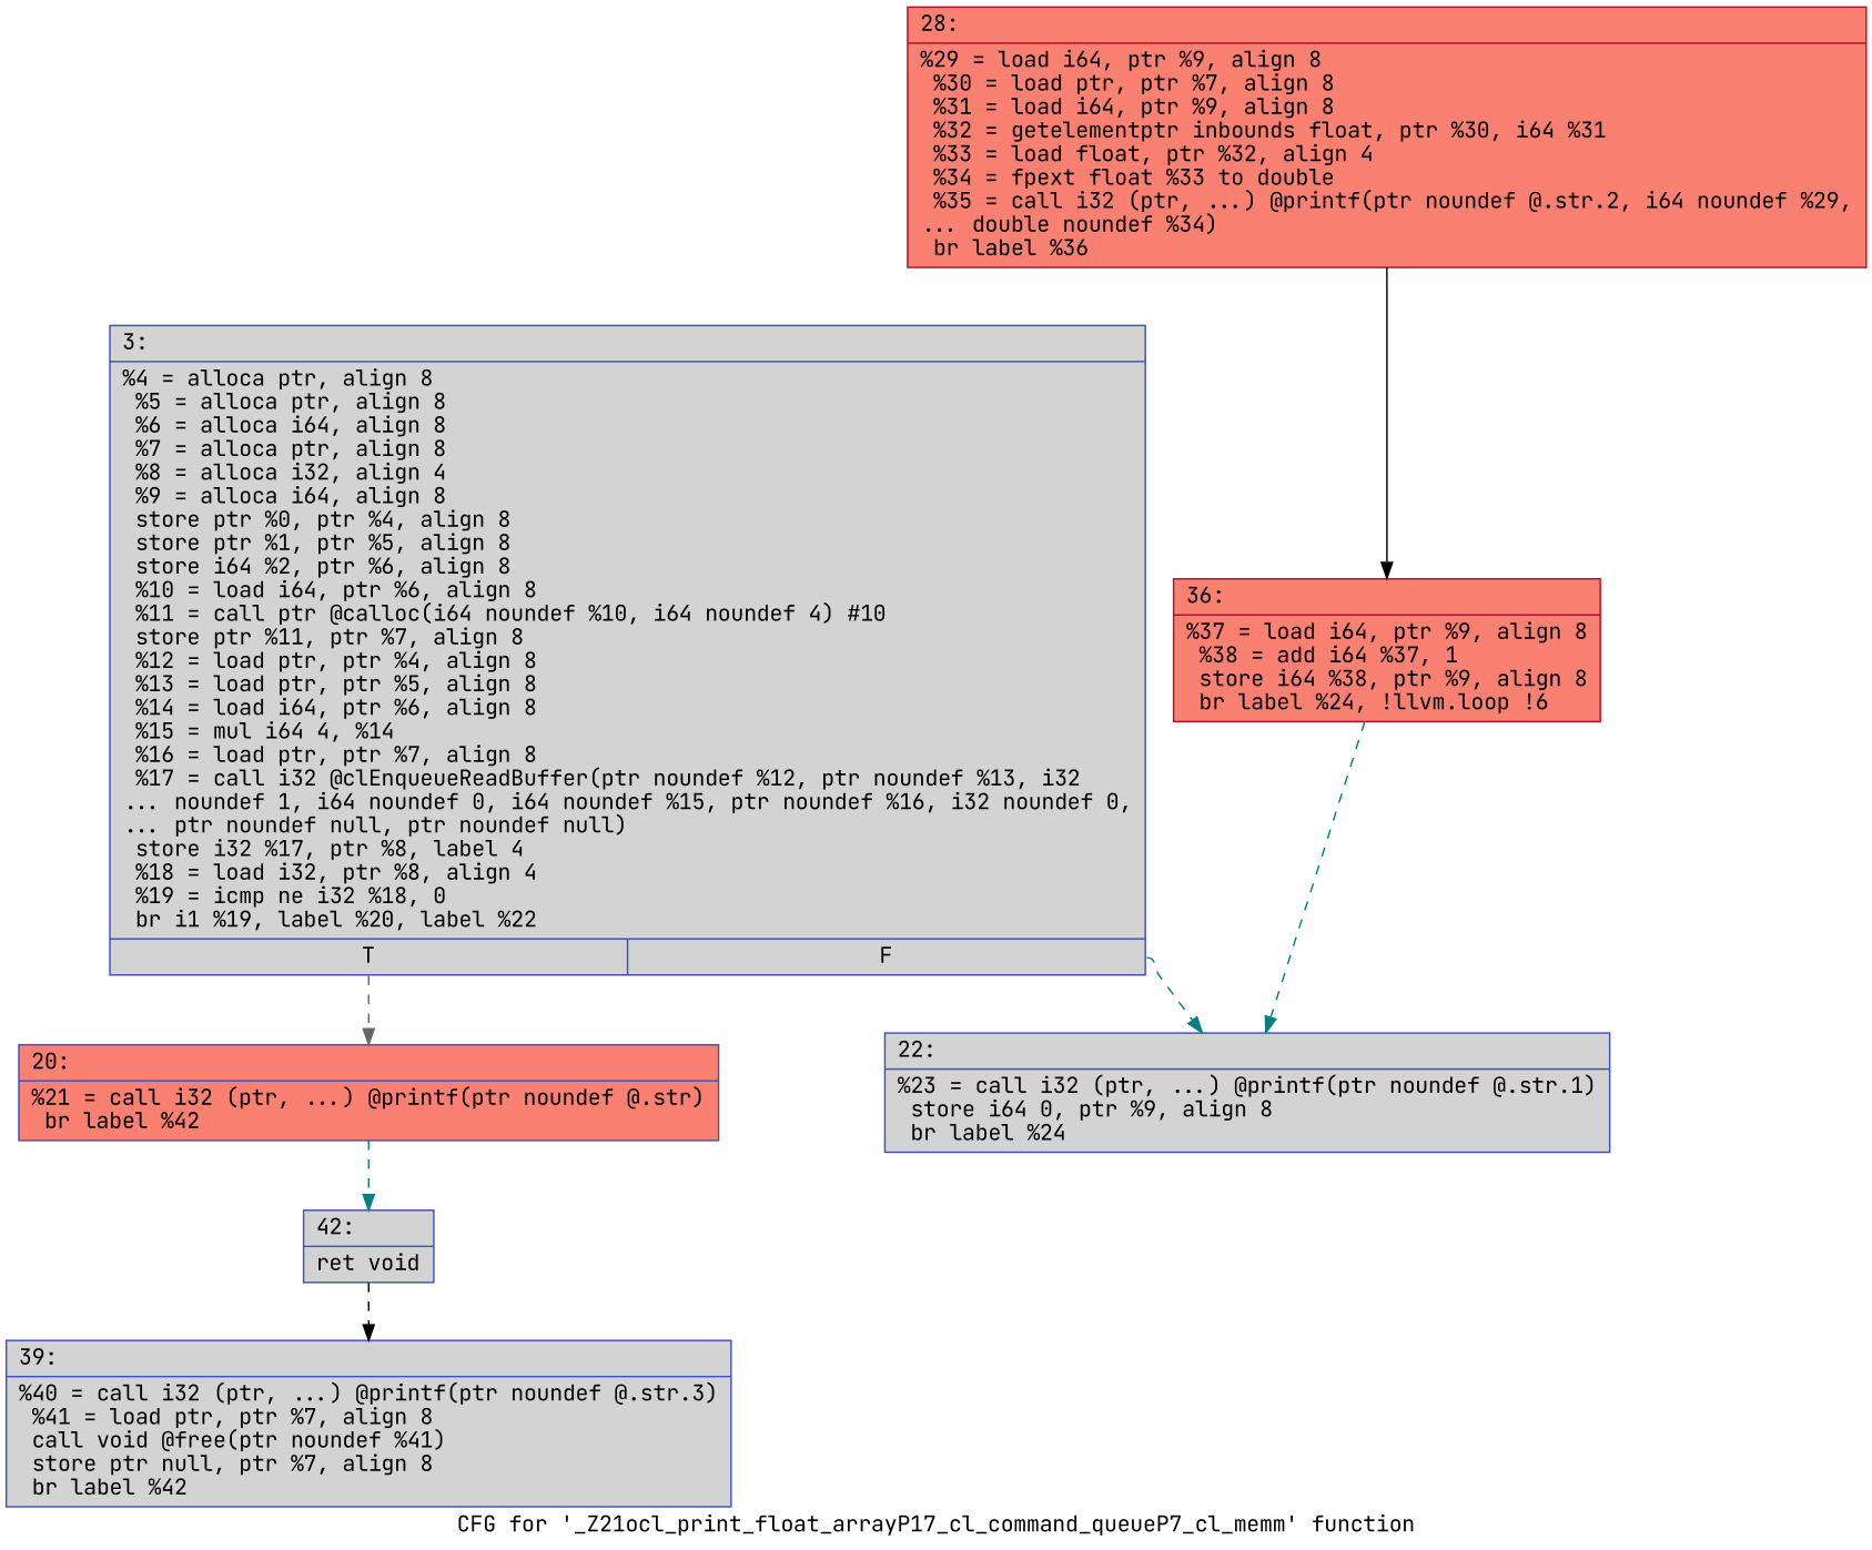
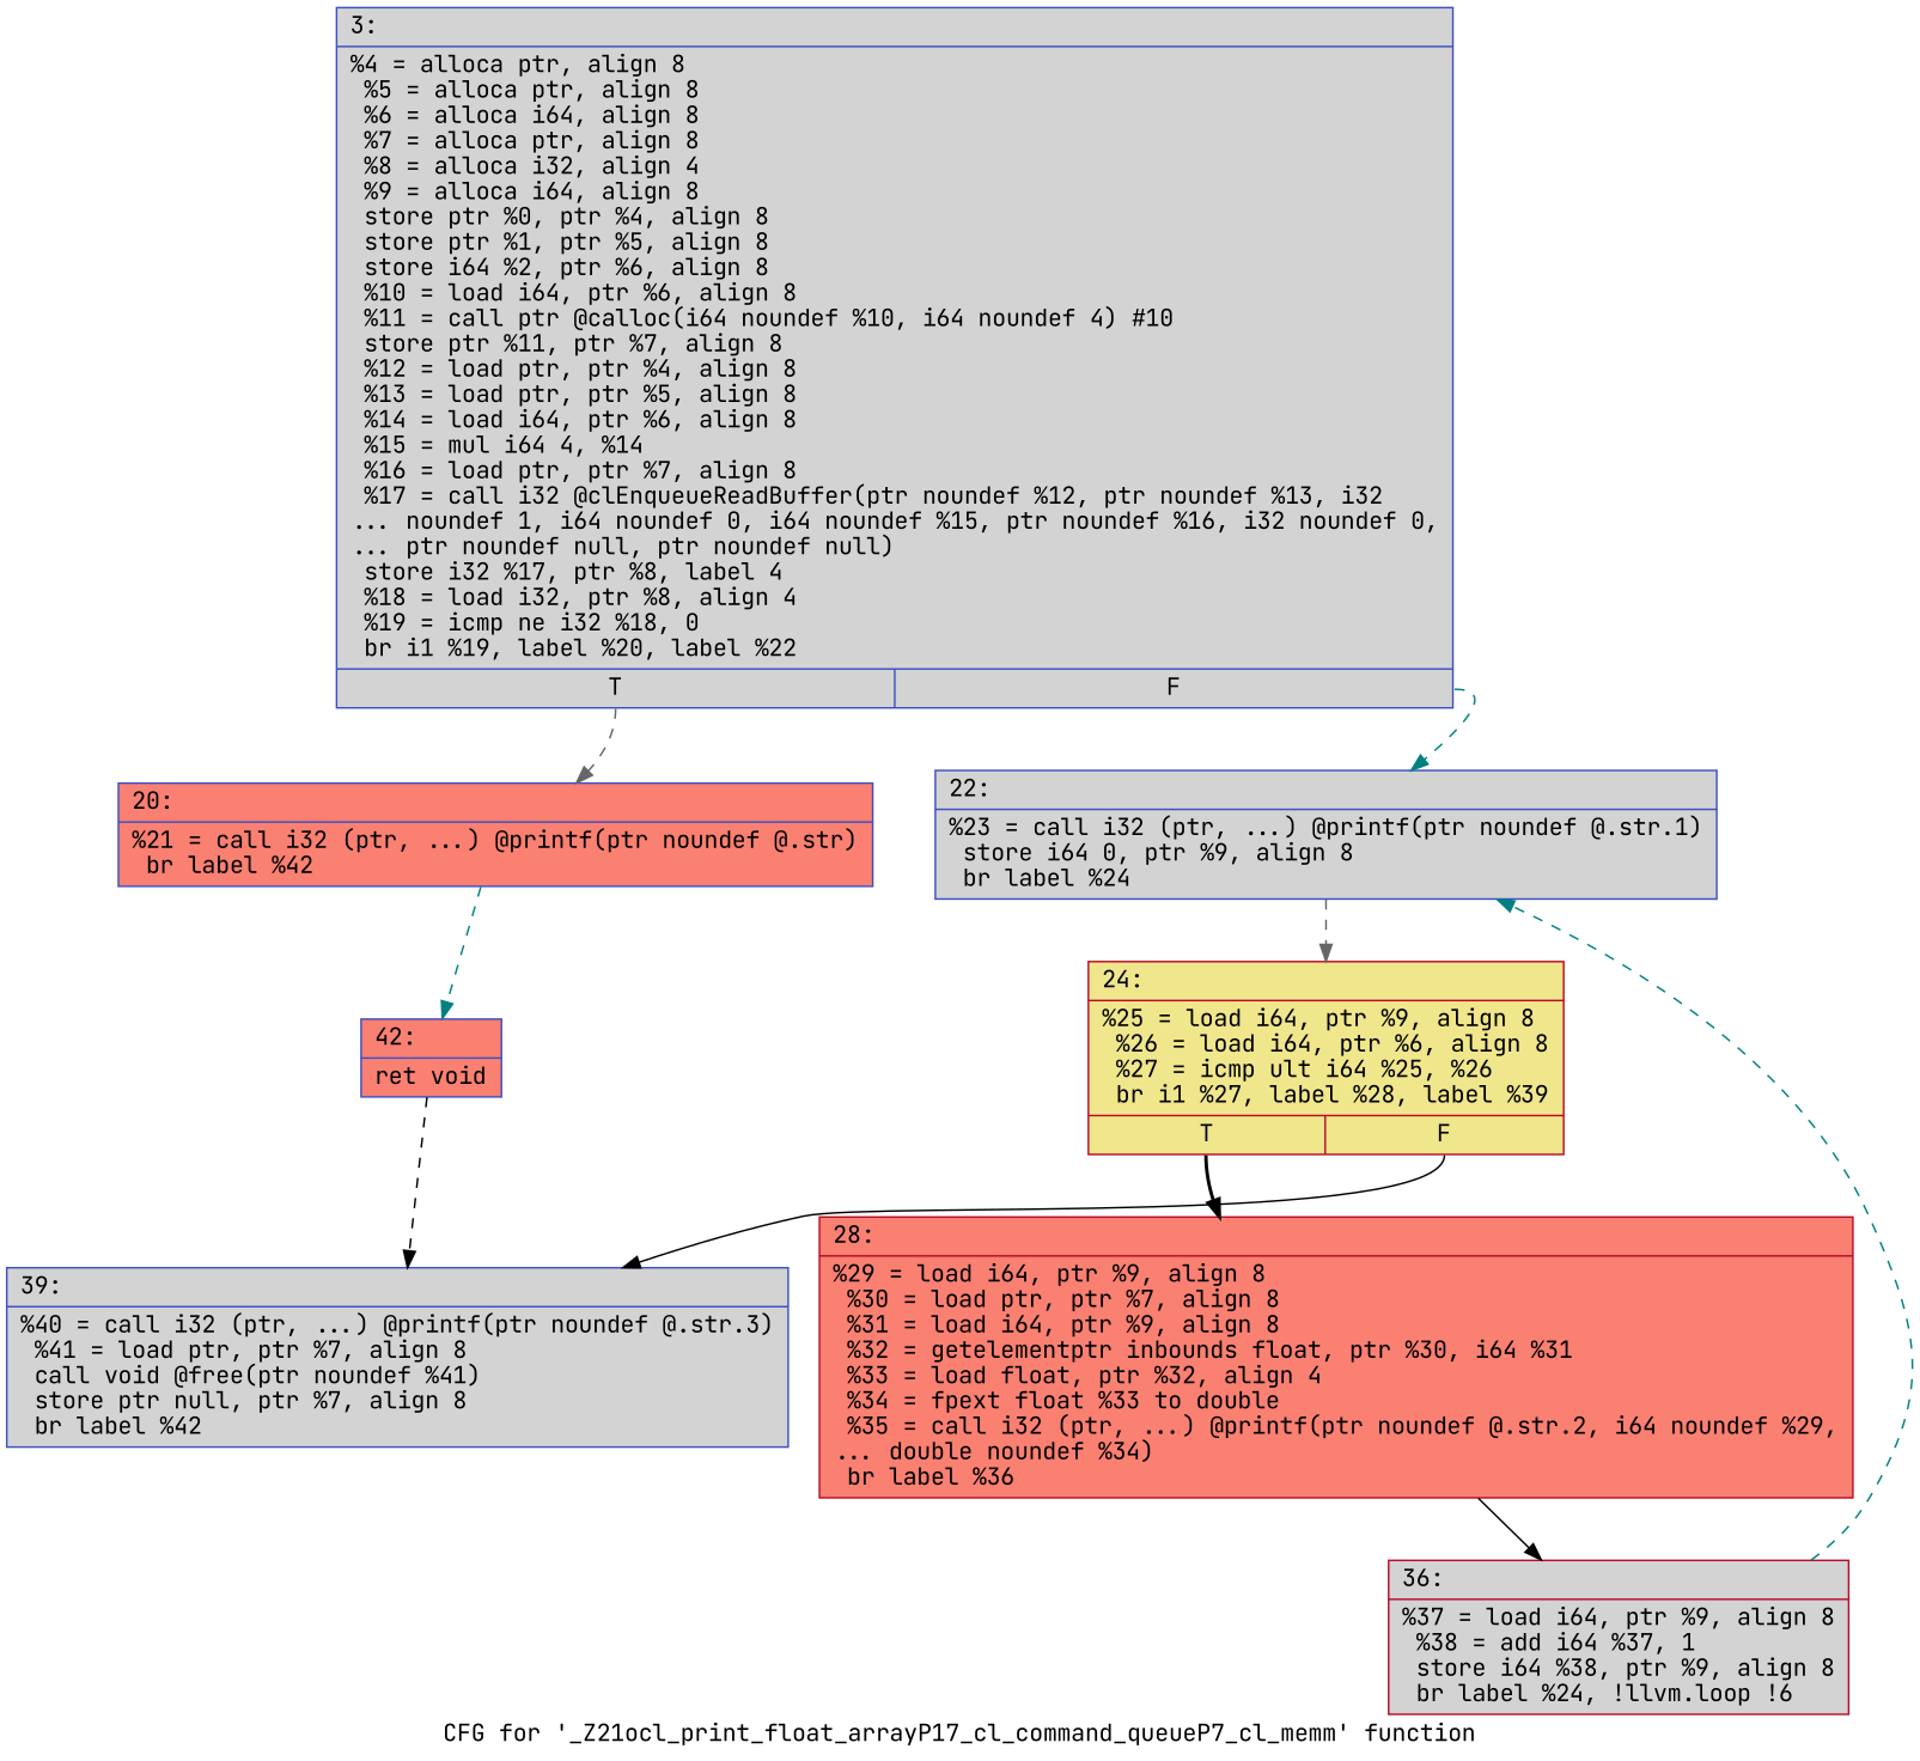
  digraph {
    fontname="JetBrains Mono"
    label="CFG for '_Z21ocl_print_float_arrayP17_cl_command_queueP7_cl_memm' function"
    node [color="#3d50c3ff" fillcolor=salmon fontname="JetBrains Mono" shape=record style=filled]
    edge [color=black fontname="JetBrains Mono" style=dashed]
    n1 [fillcolor=lightgrey label="{3:\l|  %4 = alloca ptr, align 8\l  %5 = alloca ptr, align 8\l  %6 = alloca i64, align 8\l  %7 = alloca ptr, align 8\l  %8 = alloca i32, align 4\l  %9 = alloca i64, align 8\l  store ptr %0, ptr %4, align 8\l  store ptr %1, ptr %5, align 8\l  store i64 %2, ptr %6, align 8\l  %10 = load i64, ptr %6, align 8\l  %11 = call ptr @calloc(i64 noundef %10, i64 noundef 4) #10\l  store ptr %11, ptr %7, align 8\l  %12 = load ptr, ptr %4, align 8\l  %13 = load ptr, ptr %5, align 8\l  %14 = load i64, ptr %6, align 8\l  %15 = mul i64 4, %14\l  %16 = load ptr, ptr %7, align 8\l  %17 = call i32 @clEnqueueReadBuffer(ptr noundef %12, ptr noundef %13, i32\l... noundef 1, i64 noundef 0, i64 noundef %15, ptr noundef %16, i32 noundef 0,\l... ptr noundef null, ptr noundef null)\l  store i32 %17, ptr %8, label 4\l  %18 = load i32, ptr %8, align 4\l  %19 = icmp ne i32 %18, 0\l  br i1 %19, label %20, label %22\l|{<s0>T|<s1>F}}"]
    n2 [label="{20:\l|  %21 = call i32 (ptr, ...) @printf(ptr noundef @.str)\l  br label %42\l}"]
    n3 [fillcolor=lightgrey label="{22:\l|  %23 = call i32 (ptr, ...) @printf(ptr noundef @.str.1)\l  store i64 0, ptr %9, align 8\l  br label %24\l}"]
-   n4 [fillcolor=lightgrey label="{42:\l|  ret void\l}"]
+   n4 [label="{42:\l|  ret void\l}"]
+   n5 [color="#b70d28ff" fillcolor=khaki label="{24:\l|  %25 = load i64, ptr %9, align 8\l  %26 = load i64, ptr %6, align 8\l  %27 = icmp ult i64 %25, %26\l  br i1 %27, label %28, label %39\l|{<s0>T|<s1>F}}"]
    n6 [fillcolor=lightgrey label="{39:\l|  %40 = call i32 (ptr, ...) @printf(ptr noundef @.str.3)\l  %41 = load ptr, ptr %7, align 8\l  call void @free(ptr noundef %41)\l  store ptr null, ptr %7, align 8\l  br label %42\l}"]
    n7 [color="#b70d28ff" label="{28:\l|  %29 = load i64, ptr %9, align 8\l  %30 = load ptr, ptr %7, align 8\l  %31 = load i64, ptr %9, align 8\l  %32 = getelementptr inbounds float, ptr %30, i64 %31\l  %33 = load float, ptr %32, align 4\l  %34 = fpext float %33 to double\l  %35 = call i32 (ptr, ...) @printf(ptr noundef @.str.2, i64 noundef %29,\l... double noundef %34)\l  br label %36\l}"]
-   n8 [color="#b70d28ff" label="{36:\l|  %37 = load i64, ptr %9, align 8\l  %38 = add i64 %37, 1\l  store i64 %38, ptr %9, align 8\l  br label %24, !llvm.loop !6\l}"]
+   n8 [color="#b70d28ff" fillcolor=lightgrey label="{36:\l|  %37 = load i64, ptr %9, align 8\l  %38 = add i64 %37, 1\l  store i64 %38, ptr %9, align 8\l  br label %24, !llvm.loop !6\l}"]
    n1 -> n2 [color=gray40 tailport=s0]
    n1 -> n3 [color=teal tailport=s1]
    n2 -> n4 [color=teal]
+   n3 -> n5 [color=gray40]
    n4 -> n6
+   n5 -> n6 [style=solid tailport=s1]
+   n5 -> n7 [style=bold tailport=s0]
    n7 -> n8 [style=solid]
    n8 -> n3 [color=teal]
  }
